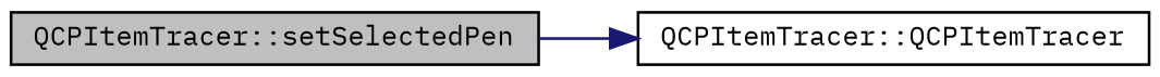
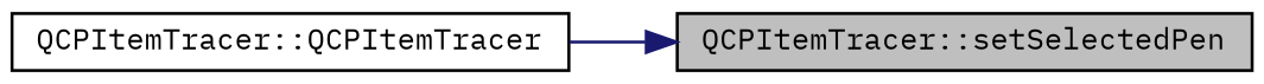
  digraph {
    rankdir=RL
    fontname="IBM Plex Mono"
    node [color=black fontname="IBM Plex Mono" fontsize=10 shape=record style=filled]
    n1 [fillcolor=grey75 fontcolor=black height=0.2 label="QCPItemTracer::setSelectedPen" width=0.4]
    n2 [fillcolor=white height=0.2 label="QCPItemTracer::QCPItemTracer" width=0.4]
-   n2 -> n1 [color=midnightblue dir=back fontname="IBM Plex Mono" fontsize=10 labelfontname=Helvetica labelfontsize=10 style=solid]
+   n1 -> n2 [color=midnightblue dir=back fontname="IBM Plex Mono" fontsize=10 labelfontname=Helvetica labelfontsize=10 style=solid]
  }
